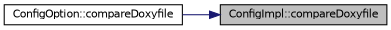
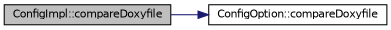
  digraph {
    rankdir=LR
    node [color=black fontname=Helvetica fontsize=10 shape=record style=filled]
    n1 [fillcolor=grey75 fontcolor=black height=0.2 label="ConfigImpl::compareDoxyfile" width=0.4]
    n2 [fillcolor=white height=0.2 label="ConfigOption::compareDoxyfile" width=0.4]
-   n2 -> n1 [color=midnightblue fontname=Helvetica fontsize=10 labelfontname=Helvetica labelfontsize=10 style=solid]
+   n1 -> n2 [color=midnightblue fontname=Helvetica fontsize=10 labelfontname=Helvetica labelfontsize=10 style=solid]
  }
